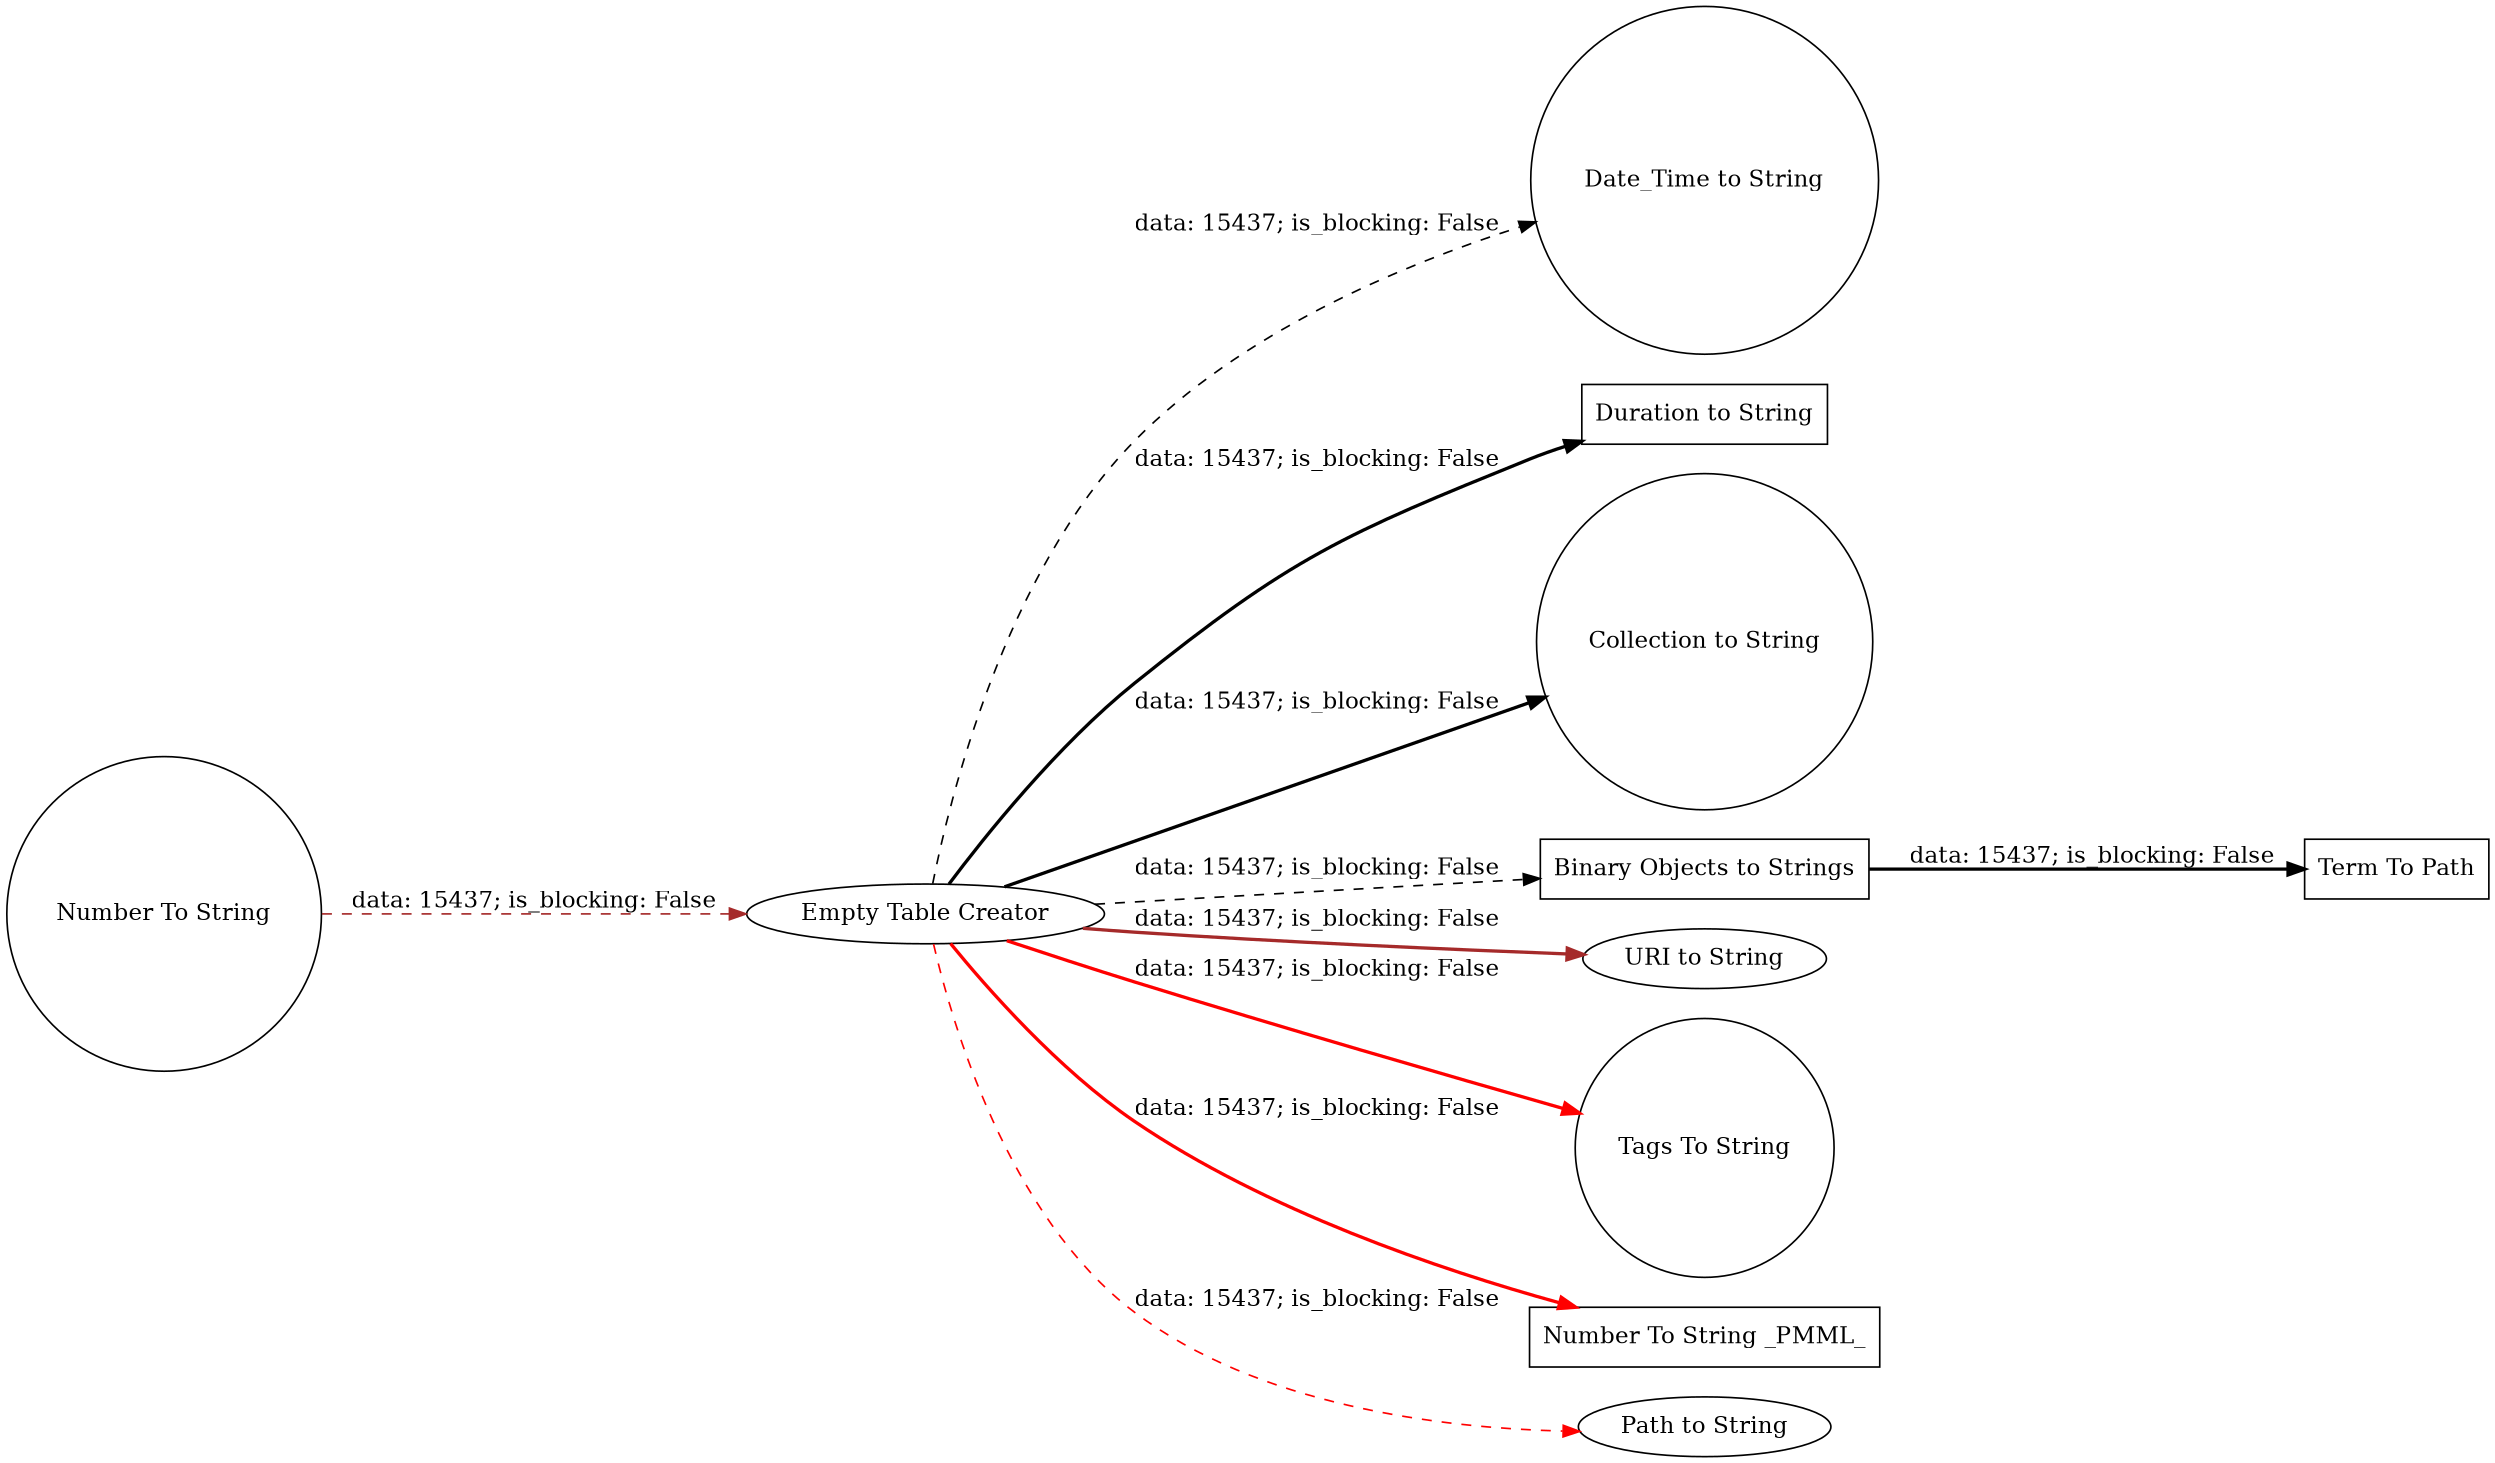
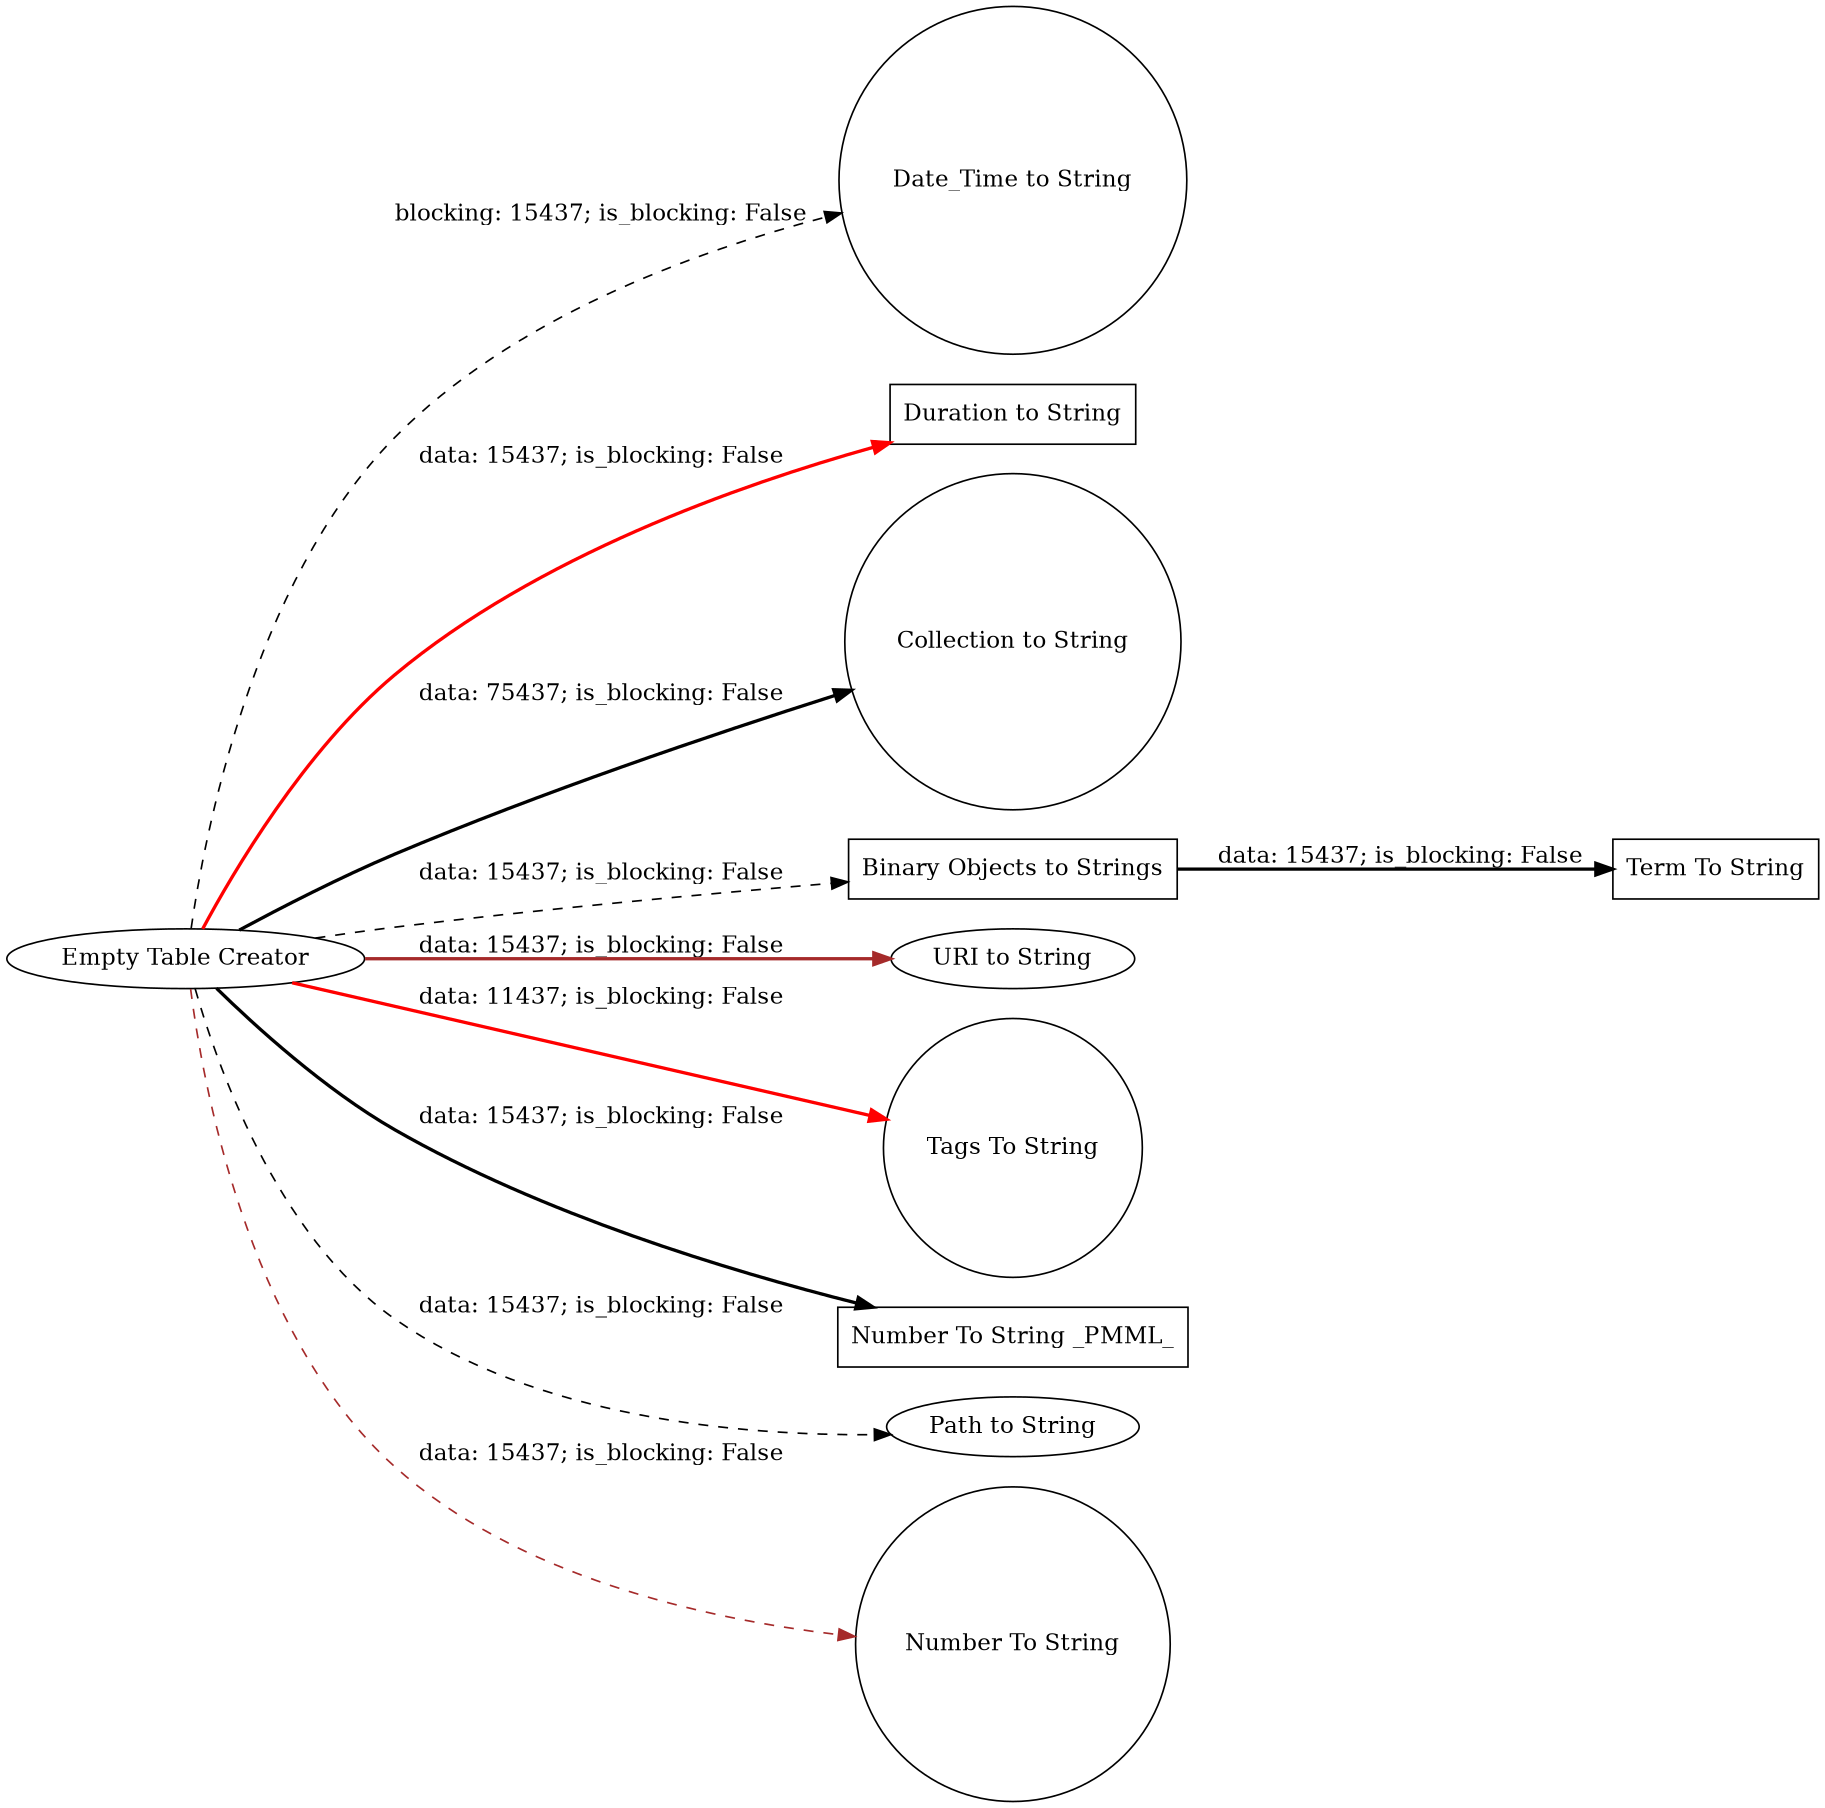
  digraph {
    rankdir=LR
    node [shape=box]
    edge [color=black style=bold]
-   n1 [label="Term To Path"]
+   n1 [label="Term To String"]
    n2 [label="Date_Time to String" shape=circle]
    n3 [label="Duration to String"]
    n4 [label="Collection to String" shape=circle]
    n5 [label="Binary Objects to Strings"]
    n6 [label="URI to String" shape=ellipse]
    n7 [label="Tags To String" shape=circle]
    n8 [label="Number To String _PMML_"]
    n9 [label="Empty Table Creator" shape=ellipse]
    n10 [label="Path to String" shape=ellipse]
    n11 [label="Number To String" shape=circle]
    n5 -> n1 [label="data: 15437; is_blocking: False"]
-   n9 -> n2 [label="data: 15437; is_blocking: False" style=dashed]
-   n9 -> n3 [label="data: 15437; is_blocking: False"]
-   n9 -> n4 [label="data: 15437; is_blocking: False"]
+   n9 -> n2 [label="blocking: 15437; is_blocking: False" style=dashed]
+   n9 -> n3 [color=red label="data: 15437; is_blocking: False"]
+   n9 -> n4 [label="data: 75437; is_blocking: False"]
    n9 -> n5 [label="data: 15437; is_blocking: False" style=dashed]
    n9 -> n6 [color=brown label="data: 15437; is_blocking: False"]
-   n9 -> n7 [color=red label="data: 15437; is_blocking: False"]
-   n9 -> n8 [color=red label="data: 15437; is_blocking: False"]
-   n9 -> n10 [color=red label="data: 15437; is_blocking: False" style=dashed]
-   n11 -> n9 [color=brown label="data: 15437; is_blocking: False" style=dashed]
+   n9 -> n7 [color=red label="data: 11437; is_blocking: False"]
+   n9 -> n8 [label="data: 15437; is_blocking: False"]
+   n9 -> n10 [label="data: 15437; is_blocking: False" style=dashed]
+   n9 -> n11 [color=brown label="data: 15437; is_blocking: False" style=dashed]
  }
